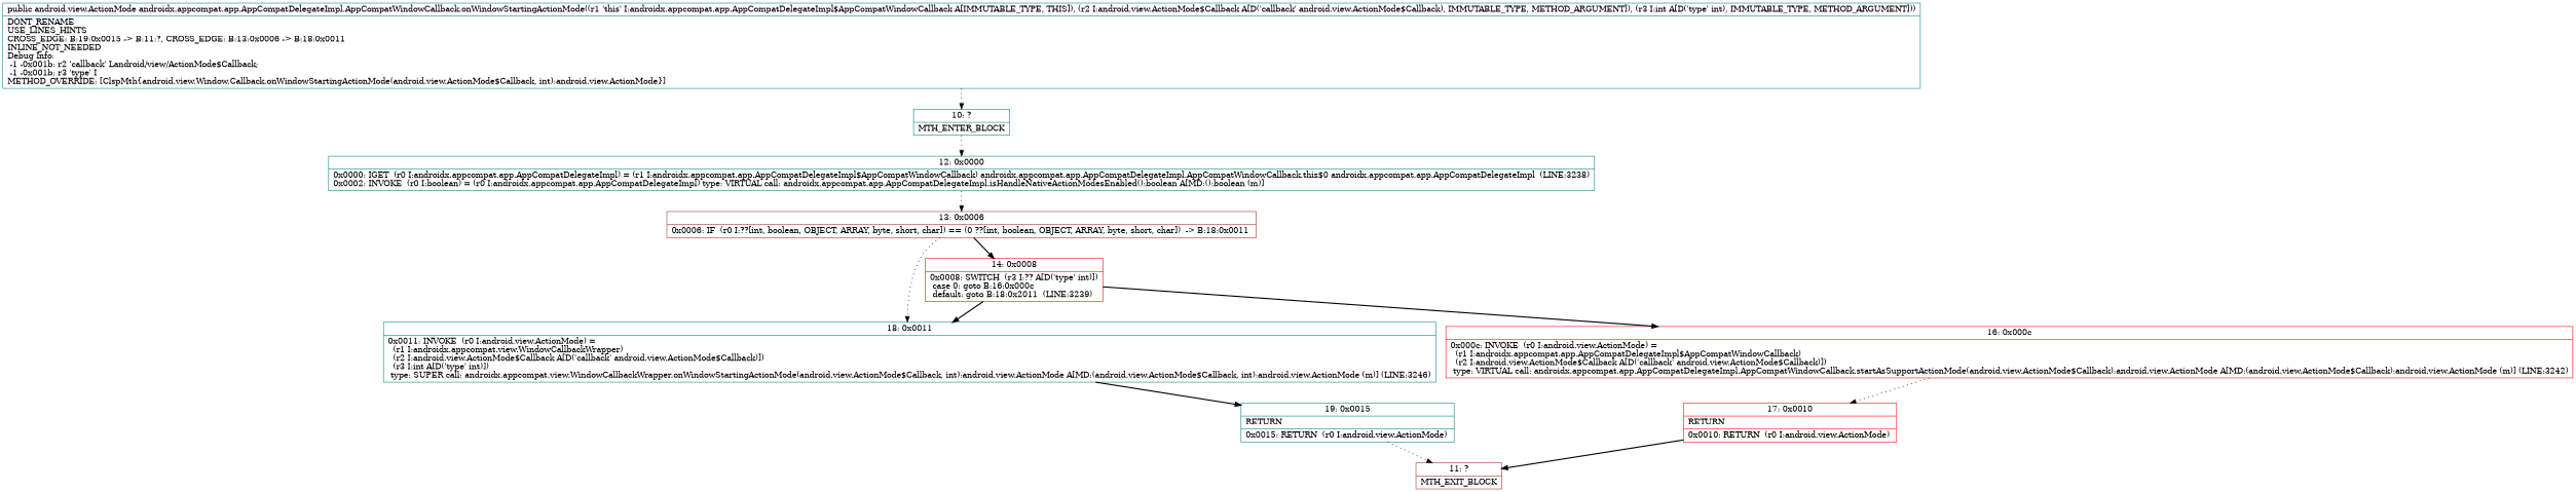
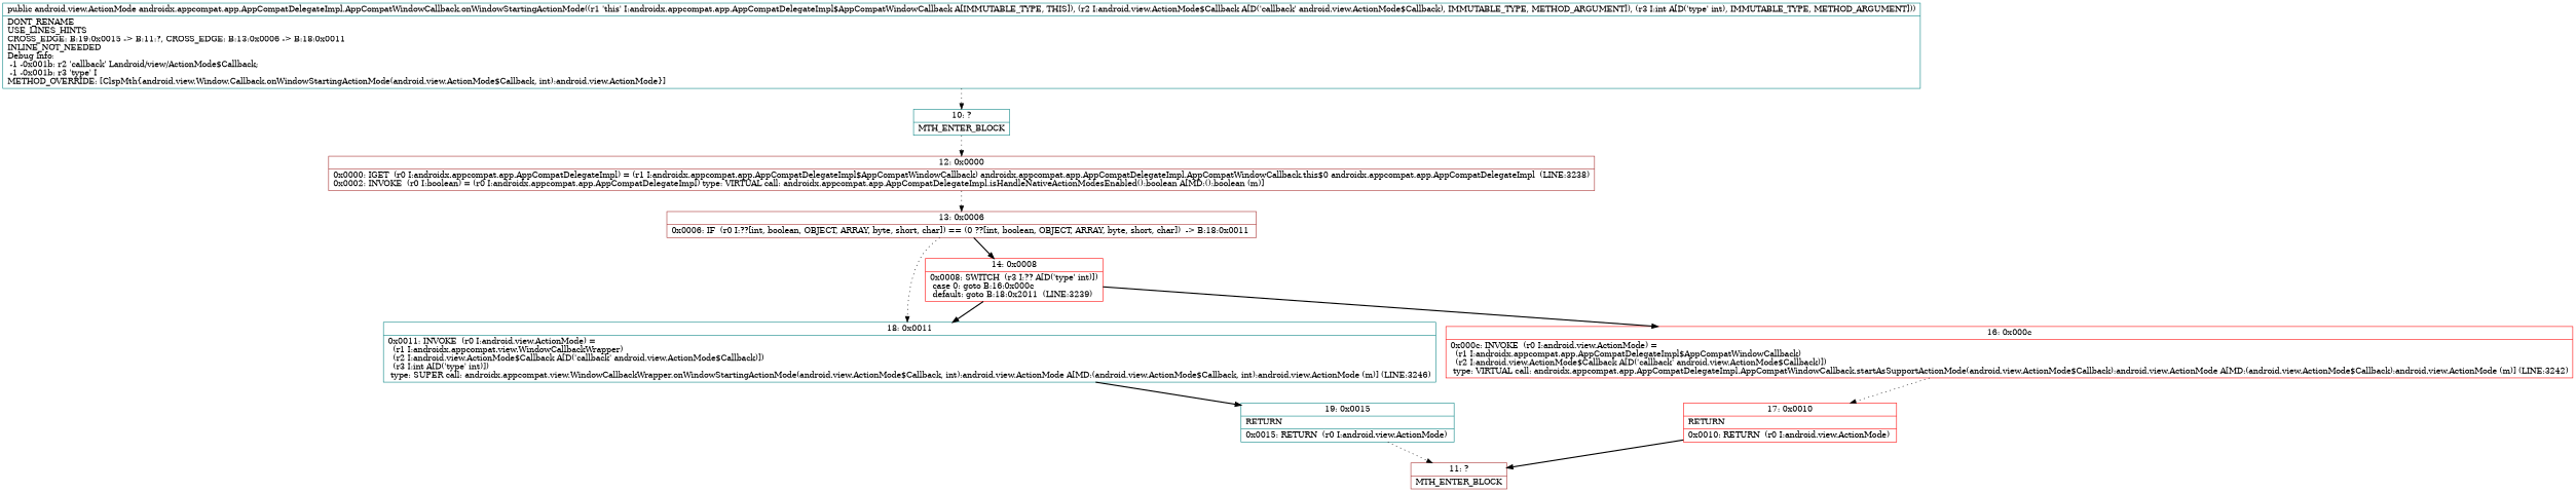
  digraph {
    node [color=teal shape=record]
    edge [style=dotted]
    n1 [label="{10\:\ ?|MTH_ENTER_BLOCK\l}"]
-   n2 [label="{12\:\ 0x0000|0x0000: IGET  (r0 I:androidx.appcompat.app.AppCompatDelegateImpl) = (r1 I:androidx.appcompat.app.AppCompatDelegateImpl$AppCompatWindowCallback) androidx.appcompat.app.AppCompatDelegateImpl.AppCompatWindowCallback.this$0 androidx.appcompat.app.AppCompatDelegateImpl  (LINE:3238)\l0x0002: INVOKE  (r0 I:boolean) = (r0 I:androidx.appcompat.app.AppCompatDelegateImpl) type: VIRTUAL call: androidx.appcompat.app.AppCompatDelegateImpl.isHandleNativeActionModesEnabled():boolean A[MD:():boolean (m)]\l}"]
+   n2 [color=brown label="{12\:\ 0x0000|0x0000: IGET  (r0 I:androidx.appcompat.app.AppCompatDelegateImpl) = (r1 I:androidx.appcompat.app.AppCompatDelegateImpl$AppCompatWindowCallback) androidx.appcompat.app.AppCompatDelegateImpl.AppCompatWindowCallback.this$0 androidx.appcompat.app.AppCompatDelegateImpl  (LINE:3238)\l0x0002: INVOKE  (r0 I:boolean) = (r0 I:androidx.appcompat.app.AppCompatDelegateImpl) type: VIRTUAL call: androidx.appcompat.app.AppCompatDelegateImpl.isHandleNativeActionModesEnabled():boolean A[MD:():boolean (m)]\l}"]
    n3 [color=brown label="{13\:\ 0x0006|0x0006: IF  (r0 I:??[int, boolean, OBJECT, ARRAY, byte, short, char]) == (0 ??[int, boolean, OBJECT, ARRAY, byte, short, char])  \-\> B:18:0x0011 \l}"]
    n4 [color=red label="{14\:\ 0x0008|0x0008: SWITCH  (r3 I:?? A[D('type' int)])\l case 0: goto B:16:0x000c\l default: goto B:18:0x2011  (LINE:3239)\l}"]
    n5 [label="{18\:\ 0x0011|0x0011: INVOKE  (r0 I:android.view.ActionMode) = \l  (r1 I:androidx.appcompat.view.WindowCallbackWrapper)\l  (r2 I:android.view.ActionMode$Callback A[D('callback' android.view.ActionMode$Callback)])\l  (r3 I:int A[D('type' int)])\l type: SUPER call: androidx.appcompat.view.WindowCallbackWrapper.onWindowStartingActionMode(android.view.ActionMode$Callback, int):android.view.ActionMode A[MD:(android.view.ActionMode$Callback, int):android.view.ActionMode (m)] (LINE:3246)\l}"]
    n6 [color=red label="{16\:\ 0x000c|0x000c: INVOKE  (r0 I:android.view.ActionMode) = \l  (r1 I:androidx.appcompat.app.AppCompatDelegateImpl$AppCompatWindowCallback)\l  (r2 I:android.view.ActionMode$Callback A[D('callback' android.view.ActionMode$Callback)])\l type: VIRTUAL call: androidx.appcompat.app.AppCompatDelegateImpl.AppCompatWindowCallback.startAsSupportActionMode(android.view.ActionMode$Callback):android.view.ActionMode A[MD:(android.view.ActionMode$Callback):android.view.ActionMode (m)] (LINE:3242)\l}"]
    n7 [label="{19\:\ 0x0015|RETURN\l|0x0015: RETURN  (r0 I:android.view.ActionMode) \l}"]
    n8 [color=red label="{17\:\ 0x0010|RETURN\l|0x0010: RETURN  (r0 I:android.view.ActionMode) \l}"]
-   n9 [color=brown label="{11\:\ ?|MTH_EXIT_BLOCK\l}"]
+   n9 [color=brown label="{11\:\ ?|MTH_ENTER_BLOCK\l}"]
    n10 [label="{public android.view.ActionMode androidx.appcompat.app.AppCompatDelegateImpl.AppCompatWindowCallback.onWindowStartingActionMode((r1 'this' I:androidx.appcompat.app.AppCompatDelegateImpl$AppCompatWindowCallback A[IMMUTABLE_TYPE, THIS]), (r2 I:android.view.ActionMode$Callback A[D('callback' android.view.ActionMode$Callback), IMMUTABLE_TYPE, METHOD_ARGUMENT]), (r3 I:int A[D('type' int), IMMUTABLE_TYPE, METHOD_ARGUMENT]))  | DONT_RENAME\lUSE_LINES_HINTS\lCROSS_EDGE: B:19:0x0015 \-\> B:11:?, CROSS_EDGE: B:13:0x0006 \-\> B:18:0x0011\lINLINE_NOT_NEEDED\lDebug Info:\l  \-1 \-0x001b: r2 'callback' Landroid\/view\/ActionMode$Callback;\l  \-1 \-0x001b: r3 'type' I\lMETHOD_OVERRIDE: [ClspMth\{android.view.Window.Callback.onWindowStartingActionMode(android.view.ActionMode$Callback, int):android.view.ActionMode\}]\l}"]
    n1 -> n2
    n2 -> n3
    n3 -> n4 [style=bold]
    n3 -> n5
    n4 -> n5 [style=bold]
    n4 -> n6 [style=bold]
    n5 -> n7 [style=bold]
    n6 -> n8
    n7 -> n9
    n8 -> n9 [style=bold]
    n10 -> n1
  }
